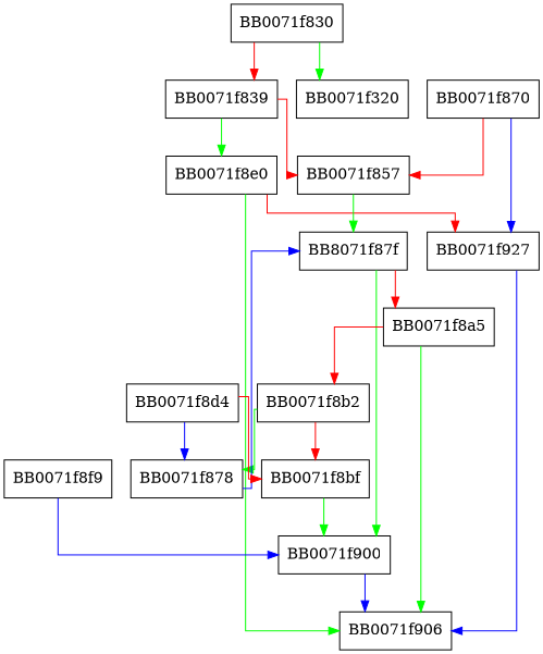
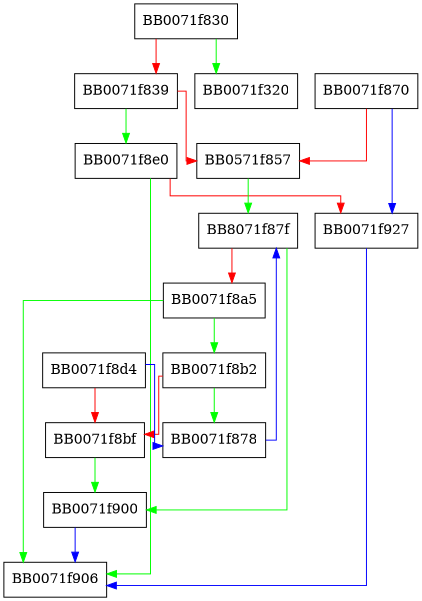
  digraph {
    splines=ortho
    node [shape=box]
    edge [color=green]
    n1 [label=BB0071f320]
    BB0071f830
    BB0071f839
    BB0071f8e0
-   BB0071f857
+   BB0071f857 [label=BB0571f857]
    BB0071f906
    BB0071f927
    n8 [label=BB8071f87f]
-   BB0071f8f9
    BB0071f900
    BB0071f8a5
    BB0071f870
    BB0071f8b2
    BB0071f878
    BB0071f8bf
    BB0071f8d4
    BB0071f830 -> n1
    BB0071f830 -> BB0071f839 [color=red]
    BB0071f839 -> BB0071f8e0
    BB0071f839 -> BB0071f857 [color=red]
    BB0071f8e0 -> BB0071f906
    BB0071f8e0 -> BB0071f927 [color=red]
    BB0071f857 -> n8
    BB0071f927 -> BB0071f906 [color=blue]
    n8 -> BB0071f900
    n8 -> BB0071f8a5 [color=red]
-   BB0071f8f9 -> BB0071f900 [color=blue]
    BB0071f900 -> BB0071f906 [color=blue]
    BB0071f8a5 -> BB0071f906
-   BB0071f8a5 -> BB0071f8b2 [color=red]
+   BB0071f8a5 -> BB0071f8b2
    BB0071f870 -> BB0071f857 [color=red]
    BB0071f870 -> BB0071f927 [color=blue]
    BB0071f8b2 -> BB0071f878
    BB0071f8b2 -> BB0071f8bf [color=red]
    BB0071f878 -> n8 [color=blue]
    BB0071f8bf -> BB0071f900
    BB0071f8d4 -> BB0071f878 [color=blue]
    BB0071f8d4 -> BB0071f8bf [color=red]
  }
